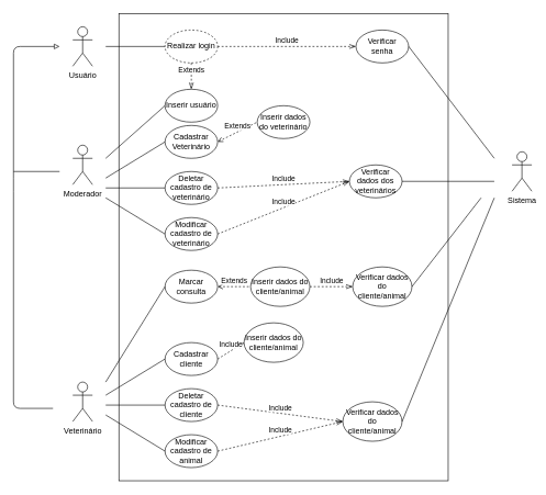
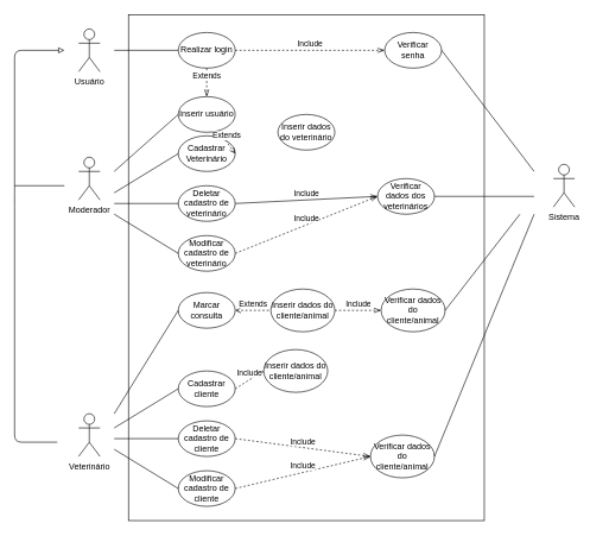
  <mxCell id="0" />
  <mxCell id="1" parent="0" />
  <mxCell id="2" value="Object" style="html=1;" vertex="1" parent="1"><mxGeometry x="290" y="300" width="110" height="50" as="geometry" /></mxCell>
  <mxCell id="3" value="" style="html=1;" vertex="1" parent="1"><mxGeometry x="180" y="20" width="500" height="710" as="geometry" /></mxCell>
  <mxCell id="4" value="Veterinário" style="shape=umlActor;verticalLabelPosition=bottom;verticalAlign=top;html=1;" vertex="1" parent="1"><mxGeometry x="110" y="580" width="30" height="60" as="geometry" /></mxCell>
  <mxCell id="5" value="Moderador" style="shape=umlActor;verticalLabelPosition=bottom;verticalAlign=top;html=1;" vertex="1" parent="1"><mxGeometry x="110" y="220" width="30" height="60" as="geometry" /></mxCell>
  <mxCell id="6" value="Usuário" style="shape=umlActor;verticalLabelPosition=bottom;verticalAlign=top;html=1;" vertex="1" parent="1"><mxGeometry x="110" y="40" width="30" height="60" as="geometry" /></mxCell>
  <mxCell id="7" value="" style="endArrow=block;html=1;endFill=0;" edge="1" parent="1"><mxGeometry width="50" height="50" relative="1" as="geometry"><mxPoint x="80" y="620" as="sourcePoint" /><mxPoint x="90" y="70" as="targetPoint" /><Array as="points"><mxPoint x="20" y="620" /><mxPoint x="20" y="280" /><mxPoint x="20" y="70" /></Array></mxGeometry></mxCell>
  <mxCell id="8" value="" style="endArrow=none;html=1;" edge="1" parent="1"><mxGeometry width="50" height="50" relative="1" as="geometry"><mxPoint x="20" y="260" as="sourcePoint" /><mxPoint x="90" y="260" as="targetPoint" /></mxGeometry></mxCell>
  <mxCell id="9" value="Cadastrar cliente" style="ellipse;whiteSpace=wrap;html=1;" vertex="1" parent="1"><mxGeometry x="250" y="520" width="80" height="50" as="geometry" /></mxCell>
  <mxCell id="10" value="Deletar cadastro de cliente" style="ellipse;whiteSpace=wrap;html=1;" vertex="1" parent="1"><mxGeometry x="250" y="590" width="80" height="50" as="geometry" /></mxCell>
- <mxCell id="11" value="Modificar cadastro de animal" style="ellipse;whiteSpace=wrap;html=1;" vertex="1" parent="1"><mxGeometry x="250" y="660" width="80" height="50" as="geometry" /></mxCell>
+ <mxCell id="11" value="Modificar cadastro de cliente" style="ellipse;whiteSpace=wrap;html=1;" vertex="1" parent="1"><mxGeometry x="250" y="660" width="80" height="50" as="geometry" /></mxCell>
  <mxCell id="12" value="" style="endArrow=none;html=1;entryX=0;entryY=0.5;entryDx=0;entryDy=0;" edge="1" parent="1" target="10"><mxGeometry width="50" height="50" relative="1" as="geometry"><mxPoint x="160" y="615" as="sourcePoint" /><mxPoint x="370" y="660" as="targetPoint" /></mxGeometry></mxCell>
  <mxCell id="13" value="" style="endArrow=none;html=1;entryX=0;entryY=0.5;entryDx=0;entryDy=0;" edge="1" parent="1" target="9"><mxGeometry width="50" height="50" relative="1" as="geometry"><mxPoint x="160" y="600" as="sourcePoint" /><mxPoint x="260" y="625" as="targetPoint" /></mxGeometry></mxCell>
  <mxCell id="14" value="" style="endArrow=none;html=1;entryX=0;entryY=0.5;entryDx=0;entryDy=0;" edge="1" parent="1" target="11"><mxGeometry width="50" height="50" relative="1" as="geometry"><mxPoint x="160" y="630" as="sourcePoint" /><mxPoint x="260" y="555" as="targetPoint" /></mxGeometry></mxCell>
- <mxCell id="15" value="Realizar login" style="ellipse;whiteSpace=wrap;html=1;dashed=1;" vertex="1" parent="1"><mxGeometry x="250" y="45" width="80" height="50" as="geometry" /></mxCell>
+ <mxCell id="15" value="Realizar login" style="ellipse;whiteSpace=wrap;html=1;" vertex="1" parent="1"><mxGeometry x="250" y="45" width="80" height="50" as="geometry" /></mxCell>
  <mxCell id="16" value="" style="endArrow=none;html=1;entryX=0;entryY=0.5;entryDx=0;entryDy=0;" edge="1" parent="1" target="15"><mxGeometry width="50" height="50" relative="1" as="geometry"><mxPoint x="160" y="70" as="sourcePoint" /><mxPoint x="260" y="265" as="targetPoint" /></mxGeometry></mxCell>
  <mxCell id="17" value="Inserir usuário" style="ellipse;whiteSpace=wrap;html=1;" vertex="1" parent="1"><mxGeometry x="250" y="135" width="80" height="50" as="geometry" /></mxCell>
  <mxCell id="18" value="Extends" style="html=1;verticalAlign=bottom;endArrow=openThin;dashed=1;endSize=8;endFill=0;exitX=0.5;exitY=1;exitDx=0;exitDy=0;entryX=0.5;entryY=0;entryDx=0;entryDy=0;" edge="1" parent="1" source="15" target="17"><mxGeometry relative="1" as="geometry"><mxPoint x="390" y="320" as="sourcePoint" /><mxPoint x="310" y="320" as="targetPoint" /></mxGeometry></mxCell>
  <mxCell id="19" value="Cadastrar Veterinário" style="ellipse;whiteSpace=wrap;html=1;" vertex="1" parent="1"><mxGeometry x="250" y="190" width="80" height="50" as="geometry" /></mxCell>
  <mxCell id="20" value="Deletar cadastro de veterinário" style="ellipse;whiteSpace=wrap;html=1;" vertex="1" parent="1"><mxGeometry x="250" y="260" width="80" height="50" as="geometry" /></mxCell>
  <mxCell id="21" value="Modificar cadastro de veterinário" style="ellipse;whiteSpace=wrap;html=1;" vertex="1" parent="1"><mxGeometry x="250" y="330" width="80" height="50" as="geometry" /></mxCell>
  <mxCell id="22" value="" style="endArrow=none;html=1;entryX=0;entryY=0.5;entryDx=0;entryDy=0;" edge="1" parent="1" target="20"><mxGeometry width="50" height="50" relative="1" as="geometry"><mxPoint x="160" y="285" as="sourcePoint" /><mxPoint x="370" y="330" as="targetPoint" /></mxGeometry></mxCell>
  <mxCell id="23" value="" style="endArrow=none;html=1;entryX=0;entryY=0.5;entryDx=0;entryDy=0;" edge="1" parent="1" target="19"><mxGeometry width="50" height="50" relative="1" as="geometry"><mxPoint x="160" y="270" as="sourcePoint" /><mxPoint x="260" y="295" as="targetPoint" /></mxGeometry></mxCell>
  <mxCell id="24" value="" style="endArrow=none;html=1;entryX=0;entryY=0.5;entryDx=0;entryDy=0;" edge="1" parent="1" target="21"><mxGeometry width="50" height="50" relative="1" as="geometry"><mxPoint x="160" y="300" as="sourcePoint" /><mxPoint x="260" y="225" as="targetPoint" /></mxGeometry></mxCell>
  <mxCell id="25" value="" style="endArrow=none;html=1;entryX=0;entryY=0.5;entryDx=0;entryDy=0;" edge="1" parent="1" target="17"><mxGeometry width="50" height="50" relative="1" as="geometry"><mxPoint x="160" y="240" as="sourcePoint" /><mxPoint x="370" y="300" as="targetPoint" /></mxGeometry></mxCell>
  <mxCell id="26" value="Include" style="html=1;verticalAlign=bottom;endArrow=openThin;dashed=1;endSize=8;endFill=0;exitX=1;exitY=0.5;exitDx=0;exitDy=0;" edge="1" parent="1" source="15"><mxGeometry relative="1" as="geometry"><mxPoint x="300" y="105" as="sourcePoint" /><mxPoint x="540" y="70" as="targetPoint" /><Array as="points" /></mxGeometry></mxCell>
  <mxCell id="27" value="Verificar senha" style="ellipse;whiteSpace=wrap;html=1;" vertex="1" parent="1"><mxGeometry x="540" y="45" width="80" height="50" as="geometry" /></mxCell>
  <mxCell id="28" value="Inserir dados do veterinário" style="ellipse;whiteSpace=wrap;html=1;" vertex="1" parent="1"><mxGeometry x="390" y="160" width="80" height="50" as="geometry" /></mxCell>
  <mxCell id="29" value="Sistema" style="shape=umlActor;verticalLabelPosition=bottom;verticalAlign=top;html=1;" vertex="1" parent="1"><mxGeometry x="777" y="230" width="30" height="60" as="geometry" /></mxCell>
  <mxCell id="30" value="Include" style="html=1;verticalAlign=bottom;endArrow=open;dashed=1;endSize=8;endFill=0;exitX=1;exitY=0.5;exitDx=0;exitDy=0;entryX=0;entryY=0.5;entryDx=0;entryDy=0;" edge="1" parent="1" target="31" source="9"><mxGeometry relative="1" as="geometry"><mxPoint x="300" y="558" as="sourcePoint" /><mxPoint x="520" y="545" as="targetPoint" /><Array as="points" /></mxGeometry></mxCell>
  <mxCell id="31" value="Inserir dados do cliente/animal" style="ellipse;whiteSpace=wrap;html=1;" vertex="1" parent="1"><mxGeometry x="370" y="490" width="90" height="60" as="geometry" /></mxCell>
  <mxCell id="32" value="Verificar dados dos veterinários" style="ellipse;whiteSpace=wrap;html=1;" vertex="1" parent="1"><mxGeometry x="530" y="250" width="80" height="50" as="geometry" /></mxCell>
  <mxCell id="33" value="Verificar dados do cliente/animal" style="ellipse;whiteSpace=wrap;html=1;" vertex="1" parent="1"><mxGeometry x="520" y="610" width="90" height="60" as="geometry" /></mxCell>
  <mxCell id="34" value="Include" style="html=1;verticalAlign=bottom;endArrow=openThin;dashed=1;endSize=8;endFill=0;exitX=1;exitY=0.5;exitDx=0;exitDy=0;entryX=0;entryY=0.5;entryDx=0;entryDy=0;" edge="1" parent="1" source="10" target="33"><mxGeometry relative="1" as="geometry"><mxPoint x="350" y="610" as="sourcePoint" /><mxPoint x="560" y="610" as="targetPoint" /><Array as="points" /></mxGeometry></mxCell>
  <mxCell id="35" value="Include" style="html=1;verticalAlign=bottom;endArrow=openThin;dashed=1;endSize=8;endFill=0;exitX=1;exitY=0.5;exitDx=0;exitDy=0;entryX=0;entryY=0.5;entryDx=0;entryDy=0;" edge="1" parent="1" source="11" target="33"><mxGeometry relative="1" as="geometry"><mxPoint x="340" y="625" as="sourcePoint" /><mxPoint x="530" y="645" as="targetPoint" /><Array as="points" /></mxGeometry></mxCell>
  <mxCell id="36" value="" style="endArrow=none;html=1;exitX=1;exitY=0.5;exitDx=0;exitDy=0;" edge="1" parent="1" source="33"><mxGeometry width="50" height="50" relative="1" as="geometry"><mxPoint x="320" y="350" as="sourcePoint" /><mxPoint x="750" y="300" as="targetPoint" /></mxGeometry></mxCell>
- <mxCell id="37" value="Include" style="html=1;verticalAlign=bottom;endArrow=openThin;dashed=1;endSize=8;endFill=0;exitX=1;exitY=0.5;exitDx=0;exitDy=0;entryX=0;entryY=0.5;entryDx=0;entryDy=0;" edge="1" parent="1" source="20" target="32"><mxGeometry relative="1" as="geometry"><mxPoint x="340" y="505" as="sourcePoint" /><mxPoint x="540" y="270" as="targetPoint" /><Array as="points" /></mxGeometry></mxCell>
+ <mxCell id="37" value="Include" style="html=1;verticalAlign=bottom;endArrow=openThin;dashed=0;endSize=8;endFill=0;exitX=1;exitY=0.5;exitDx=0;exitDy=0;entryX=0;entryY=0.5;entryDx=0;entryDy=0;" edge="1" parent="1" source="20" target="32"><mxGeometry relative="1" as="geometry"><mxPoint x="340" y="505" as="sourcePoint" /><mxPoint x="540" y="270" as="targetPoint" /><Array as="points" /></mxGeometry></mxCell>
  <mxCell id="38" value="Include" style="html=1;verticalAlign=bottom;endArrow=openThin;dashed=1;endSize=8;endFill=0;entryX=0;entryY=0.5;entryDx=0;entryDy=0;exitX=1;exitY=0.5;exitDx=0;exitDy=0;" edge="1" parent="1" source="21" target="32"><mxGeometry relative="1" as="geometry"><mxPoint x="340" y="295" as="sourcePoint" /><mxPoint x="540" y="285" as="targetPoint" /><Array as="points" /></mxGeometry></mxCell>
  <mxCell id="39" value="" style="endArrow=none;html=1;exitX=1;exitY=0.5;exitDx=0;exitDy=0;" edge="1" parent="1" source="32"><mxGeometry width="50" height="50" relative="1" as="geometry"><mxPoint x="610" y="525" as="sourcePoint" /><mxPoint x="750" y="275" as="targetPoint" /></mxGeometry></mxCell>
  <mxCell id="40" value="" style="endArrow=none;html=1;exitX=1;exitY=0.5;exitDx=0;exitDy=0;" edge="1" parent="1" source="27"><mxGeometry width="50" height="50" relative="1" as="geometry"><mxPoint x="620" y="285" as="sourcePoint" /><mxPoint x="750" y="240" as="targetPoint" /></mxGeometry></mxCell>
- <mxCell id="41" value="Extends" style="html=1;verticalAlign=bottom;endArrow=none;dashed=1;endSize=8;endFill=0;exitX=1;exitY=0.5;exitDx=0;exitDy=0;entryX=0;entryY=0.5;entryDx=0;entryDy=0;startArrow=open;startFill=0;" edge="1" parent="1" source="19" target="28"><mxGeometry relative="1" as="geometry"><mxPoint x="300" y="105" as="sourcePoint" /><mxPoint x="300" y="145" as="targetPoint" /></mxGeometry></mxCell>
+ <mxCell id="41" value="Extends" style="html=1;verticalAlign=bottom;endArrow=none;dashed=1;endSize=8;endFill=0;exitX=1;exitY=0.5;exitDx=0;exitDy=0;startArrow=open;startFill=0;" edge="1" parent="1" source="19" target="17"><mxGeometry relative="1" as="geometry"><mxPoint x="300" y="105" as="sourcePoint" /><mxPoint x="300" y="145" as="targetPoint" /></mxGeometry></mxCell>
  <mxCell id="42" value="Marcar consulta" style="ellipse;whiteSpace=wrap;html=1;" vertex="1" parent="1"><mxGeometry x="250" y="410" width="80" height="50" as="geometry" /></mxCell>
  <mxCell id="43" value="" style="endArrow=none;html=1;entryX=0;entryY=0.5;entryDx=0;entryDy=0;" edge="1" parent="1" target="42"><mxGeometry width="50" height="50" relative="1" as="geometry"><mxPoint x="160" y="580" as="sourcePoint" /><mxPoint x="250" y="495" as="targetPoint" /></mxGeometry></mxCell>
  <mxCell id="44" value="Extends" style="html=1;verticalAlign=bottom;endArrow=none;dashed=1;endSize=8;endFill=0;exitX=1;exitY=0.5;exitDx=0;exitDy=0;entryX=0;entryY=0.5;entryDx=0;entryDy=0;startArrow=open;startFill=0;" edge="1" parent="1" source="42" target="45"><mxGeometry relative="1" as="geometry"><mxPoint x="407.03" y="346.07" as="sourcePoint" /><mxPoint x="460" y="409.998" as="targetPoint" /></mxGeometry></mxCell>
  <mxCell id="45" value="Inserir dados do cliente/animal" style="ellipse;whiteSpace=wrap;html=1;" vertex="1" parent="1"><mxGeometry x="380" y="405" width="90" height="60" as="geometry" /></mxCell>
  <mxCell id="46" value="Verificar dados do cliente/animal" style="ellipse;whiteSpace=wrap;html=1;" vertex="1" parent="1"><mxGeometry x="535" y="405" width="90" height="60" as="geometry" /></mxCell>
  <mxCell id="47" value="Include" style="html=1;verticalAlign=bottom;endArrow=openThin;dashed=1;endSize=8;endFill=0;exitX=1;exitY=0.5;exitDx=0;exitDy=0;entryX=0;entryY=0.5;entryDx=0;entryDy=0;" edge="1" parent="1" source="45" target="46"><mxGeometry relative="1" as="geometry"><mxPoint x="340" y="695" as="sourcePoint" /><mxPoint x="540" y="430" as="targetPoint" /><Array as="points" /></mxGeometry></mxCell>
  <mxCell id="48" value="" style="endArrow=none;html=1;exitX=1;exitY=0.5;exitDx=0;exitDy=0;" edge="1" parent="1" source="46"><mxGeometry width="50" height="50" relative="1" as="geometry"><mxPoint x="620" y="285" as="sourcePoint" /><mxPoint x="730" y="300" as="targetPoint" /></mxGeometry></mxCell>
